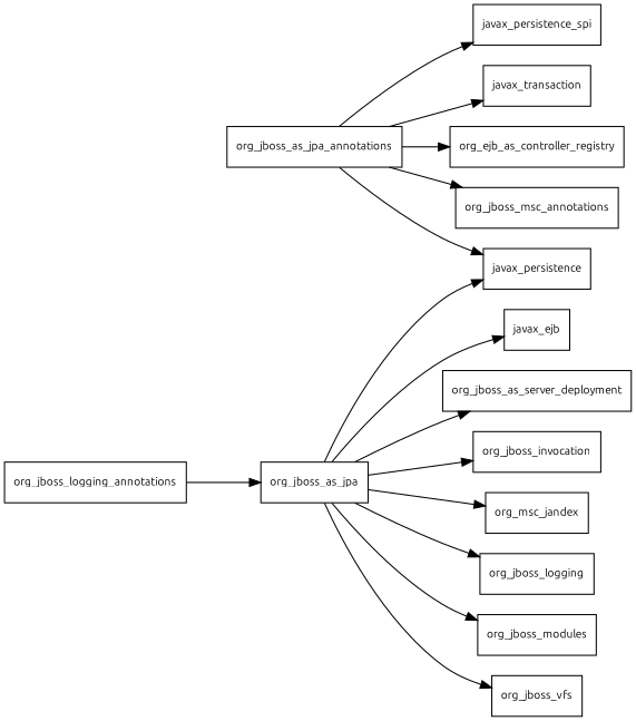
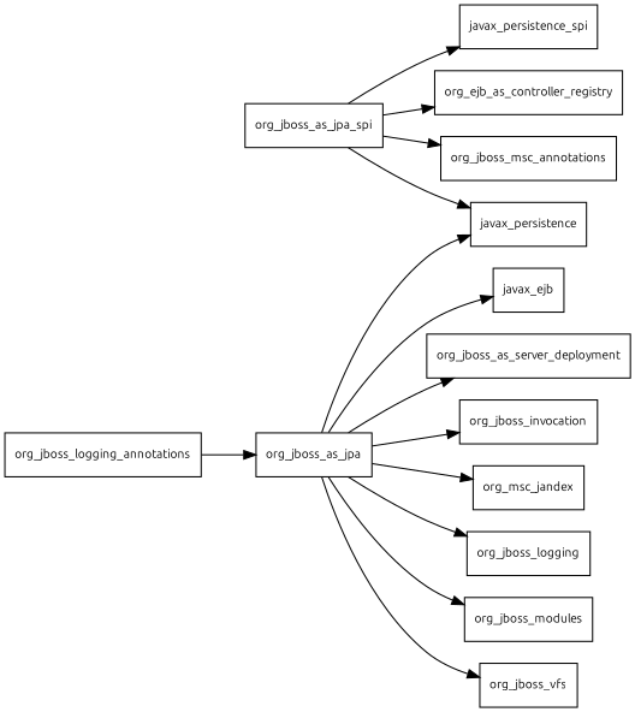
  digraph {
    fontname=Ubuntu
    rankdir=LR
    node [fontname=Ubuntu fontsize=10.0 shape=box]
    edge [fontname=Ubuntu]
    org_jboss_as_jpa
    javax_ejb
    javax_persistence
    org_jboss_as_server_deployment
    org_jboss_invocation
    n6 [label=org_msc_jandex]
    org_jboss_logging
    org_jboss_modules
    org_jboss_vfs
    org_jboss_logging_annotations
-   org_jboss_as_jpa_spi [label=org_jboss_as_jpa_annotations]
+   org_jboss_as_jpa_spi
    javax_persistence_spi
-   javax_transaction
    n14 [label=org_ejb_as_controller_registry]
    n15 [label=org_jboss_msc_annotations]
    org_jboss_as_jpa -> javax_ejb
    org_jboss_as_jpa -> javax_persistence
    org_jboss_as_jpa -> org_jboss_as_server_deployment
    org_jboss_as_jpa -> org_jboss_invocation
    org_jboss_as_jpa -> n6
    org_jboss_as_jpa -> org_jboss_logging
    org_jboss_as_jpa -> org_jboss_modules
    org_jboss_as_jpa -> org_jboss_vfs
    org_jboss_logging_annotations -> org_jboss_as_jpa
    org_jboss_as_jpa_spi -> javax_persistence
    org_jboss_as_jpa_spi -> javax_persistence_spi
-   org_jboss_as_jpa_spi -> javax_transaction
    org_jboss_as_jpa_spi -> n14
    org_jboss_as_jpa_spi -> n15
  }
